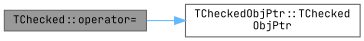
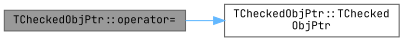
  digraph {
    rankdir=LR
    fontname="JetBrains Mono"
    node [fontname="JetBrains Mono" fontsize=10 shape=box style=filled]
-   n1 [color=gray40 fillcolor=grey60 fontcolor=black height=0.2 label="TChecked::operator=" width=0.4]
+   n1 [color=gray40 fillcolor=grey60 fontcolor=black height=0.2 label="TCheckedObjPtr::operator=" width=0.4]
    n2 [color=grey40 fillcolor=white height=0.2 label="TCheckedObjPtr::TChecked\lObjPtr" width=0.4]
    n1 -> n2 [color=steelblue1 fontname="JetBrains Mono" fontsize=10 labelfontname=Helvetica labelfontsize=10 style=solid]
  }
